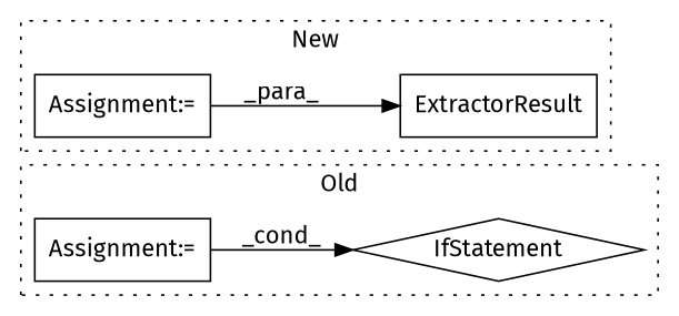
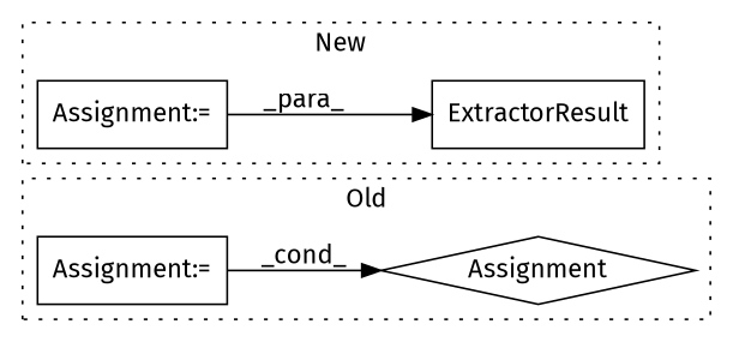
  digraph {
    rankdir=LR
    fontname="Fira Sans"
    node [a=7 l=1 shape=box fontname="Fira Sans"]
    edge [fontname="Fira Sans"]
-   n1 [a=25 l="10,2" label=IfStatement s="6123,6146" shape=diamond]
+   n1 [a=25 l="10,2" label=Assignment s="6123,6146" shape=diamond]
    n2 [label="Assignment:=" s=5942]
    n3 [a=32 l="16,1" label=ExtractorResult s="6312,6363"]
    n4 [label="Assignment:=" s=6044]
    subgraph cluster_1 {
      label=Old
      style=dotted
      n1
      n2
    }
    subgraph cluster_2 {
      label=New
      style=dotted
      n3
      n4
    }
    n2 -> n1 [label=_cond_]
    n4 -> n3 [label=_para_]
  }
